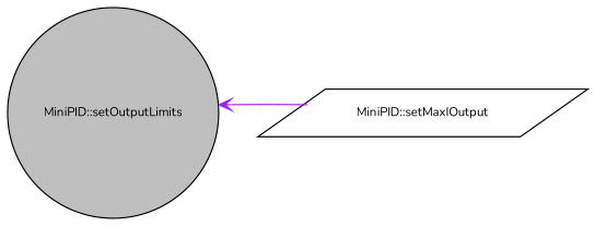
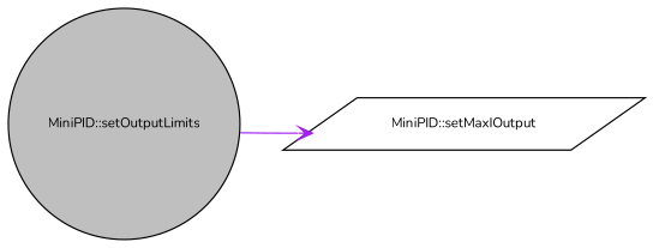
  digraph {
    rankdir=LR
    fontname=Nunito
    node [color=black fontname=Nunito fontsize=10 style=filled]
    n1 [fillcolor=grey75 fontcolor=black height=0.2 label="MiniPID::setOutputLimits" shape=circle width=0.4]
    n2 [fillcolor=white height=0.2 label="MiniPID::setMaxIOutput" shape=parallelogram width=0.4]
-   n2 -> n1 [color=purple fontname=Nunito fontsize=10 labelfontname=Helvetica labelfontsize=10 style=solid arrowhead=vee]
+   n1 -> n2 [color=purple fontname=Nunito fontsize=10 labelfontname=Helvetica labelfontsize=10 style=solid arrowhead=vee]
  }
